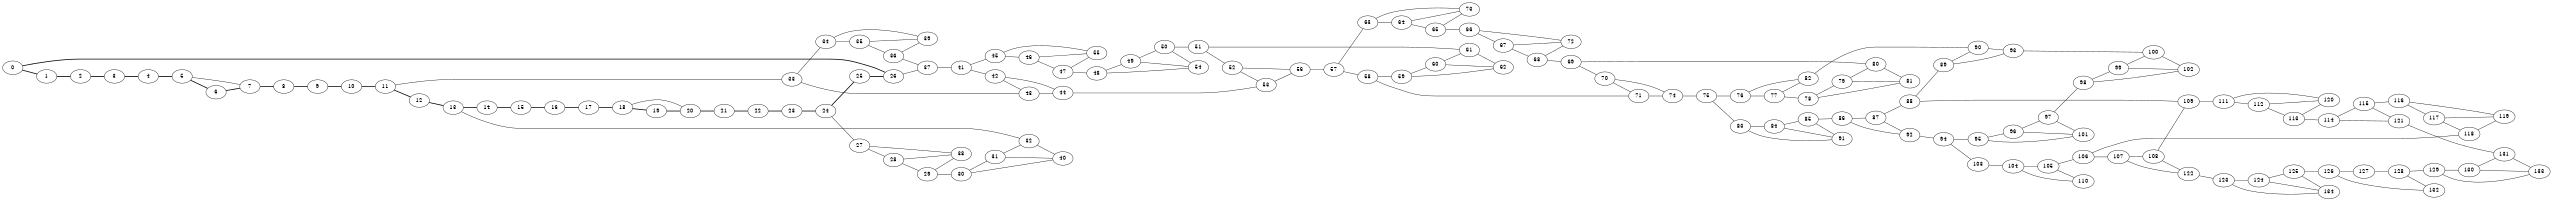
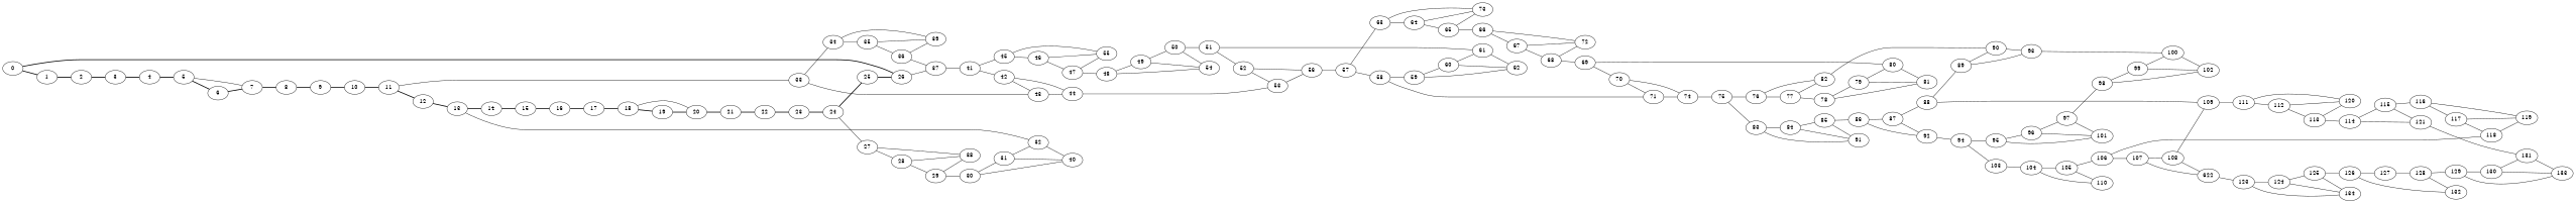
  graph {
    rankdir=LR
    0
    1
    26
    2
    37
    3
    41
    4
    5
    6
    7
    8
    9
    10
    11
    12
    33
    13
    34
    43
    14
    32
    35
    39
    44
    15
    40
    16
    17
    18
    19
    20
    21
    22
    23
    24
    25
    27
    28
    38
    29
    42
    45
    30
    31
    36
    53
    46
    55
    47
    56
    57
    48
    49
    54
    50
    51
    52
    61
    62
    58
    63
    59
    71
    64
    73
    60
    74
    65
    75
    66
    67
    72
    68
    69
    70
    80
    81
    76
    83
    77
    82
    84
    91
    78
    90
    85
    79
    93
    100
    86
    87
    92
    88
    94
    89
    109
    95
    103
    111
    112
    120
    102
    96
    101
    104
    97
    110
    105
    98
    99
    106
    107
    118
    108
-   122
+   122 [label=622]
    119
    123
    124
    134
    113
    114
    115
    121
    116
    131
    117
    133
    125
    126
    127
    132
    128
    129
    130
    0 -- 1 [style=bold]
    0 -- 26 [style=bold]
    1 -- 2 [style=bold]
    26 -- 37
    2 -- 3 [style=bold]
    37 -- 41
    3 -- 4 [style=bold]
    41 -- 42
    41 -- 45
    4 -- 5 [style=bold]
    5 -- 6 [style=bold]
    5 -- 7
    6 -- 7 [style=bold]
    7 -- 8 [style=bold]
    8 -- 9 [style=bold]
    9 -- 10 [style=bold]
    10 -- 11 [style=bold]
    11 -- 12 [style=bold]
    11 -- 33
    12 -- 13 [style=bold]
    33 -- 34
    33 -- 43
    13 -- 14 [style=bold]
    13 -- 32
    34 -- 35
    34 -- 39
    43 -- 44
    14 -- 15 [style=bold]
    32 -- 40
    35 -- 39
    35 -- 36
    44 -- 53
    15 -- 16 [style=bold]
    16 -- 17 [style=bold]
    17 -- 18 [style=bold]
    18 -- 19 [style=bold]
    18 -- 20
    19 -- 20 [style=bold]
    20 -- 21 [style=bold]
    21 -- 22 [style=bold]
    22 -- 23 [style=bold]
    23 -- 24 [style=bold]
    24 -- 25 [style=bold]
    24 -- 27
    25 -- 26 [style=bold]
    27 -- 28
    27 -- 38
    28 -- 38
    28 -- 29
    29 -- 38
    29 -- 30
    42 -- 43
    42 -- 44
    45 -- 46
    45 -- 55
    30 -- 40
    30 -- 31
    31 -- 32
    31 -- 40
    36 -- 37
    36 -- 39
    53 -- 56
    46 -- 55
    46 -- 47
    47 -- 55
    47 -- 48
    56 -- 57
    57 -- 58
    57 -- 63
    48 -- 49
    48 -- 54
    49 -- 54
    49 -- 50
    50 -- 54
    50 -- 51
    51 -- 52
    51 -- 61
    52 -- 53
    52 -- 56
    61 -- 62
    58 -- 59
    58 -- 71
    63 -- 64
    63 -- 73
    59 -- 62
    59 -- 60
    71 -- 74
    64 -- 73
    64 -- 65
    60 -- 61
    60 -- 62
    74 -- 75
    65 -- 73
    65 -- 66
    75 -- 76
    75 -- 83
    66 -- 67
    66 -- 72
    67 -- 72
    67 -- 68
    68 -- 72
    68 -- 69
    69 -- 70
    69 -- 80
    70 -- 71
    70 -- 74
    80 -- 81
    76 -- 77
    76 -- 82
    83 -- 84
    83 -- 91
    77 -- 82
    77 -- 78
    82 -- 90
    84 -- 91
    84 -- 85
    78 -- 81
    78 -- 79
    90 -- 93
    85 -- 91
    85 -- 86
    79 -- 80
    79 -- 81
    93 -- 100
    100 -- 102
    86 -- 87
    86 -- 92
    87 -- 92
    87 -- 88
    92 -- 94
    88 -- 89
    88 -- 109
    94 -- 95
    94 -- 103
    89 -- 90
    89 -- 93
    109 -- 111
    95 -- 96
    95 -- 101
    103 -- 104
    111 -- 112
    111 -- 120
    112 -- 120
    112 -- 113
    96 -- 101
    96 -- 97
    104 -- 110
    104 -- 105
    97 -- 101
    97 -- 98
    105 -- 110
    105 -- 106
    98 -- 102
    98 -- 99
    99 -- 100
    99 -- 102
    106 -- 107
    106 -- 118
    107 -- 108
    107 -- 122
    118 -- 119
    108 -- 109
    108 -- 122
    122 -- 123
    123 -- 124
    123 -- 134
    124 -- 134
    124 -- 125
    113 -- 120
    113 -- 114
    114 -- 115
    114 -- 121
    115 -- 121
    115 -- 116
    121 -- 131
    116 -- 119
    116 -- 117
    131 -- 133
    117 -- 118
    117 -- 119
    125 -- 134
    125 -- 126
    126 -- 127
    126 -- 132
    127 -- 128
    128 -- 132
    128 -- 129
    129 -- 133
    129 -- 130
    130 -- 131
    130 -- 133
  }
